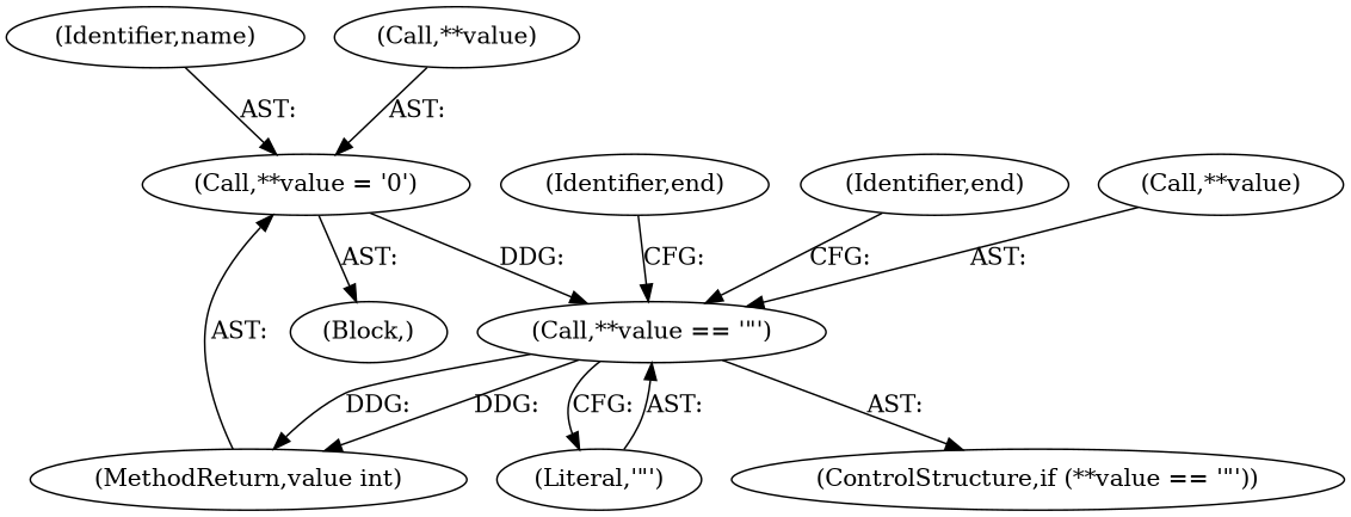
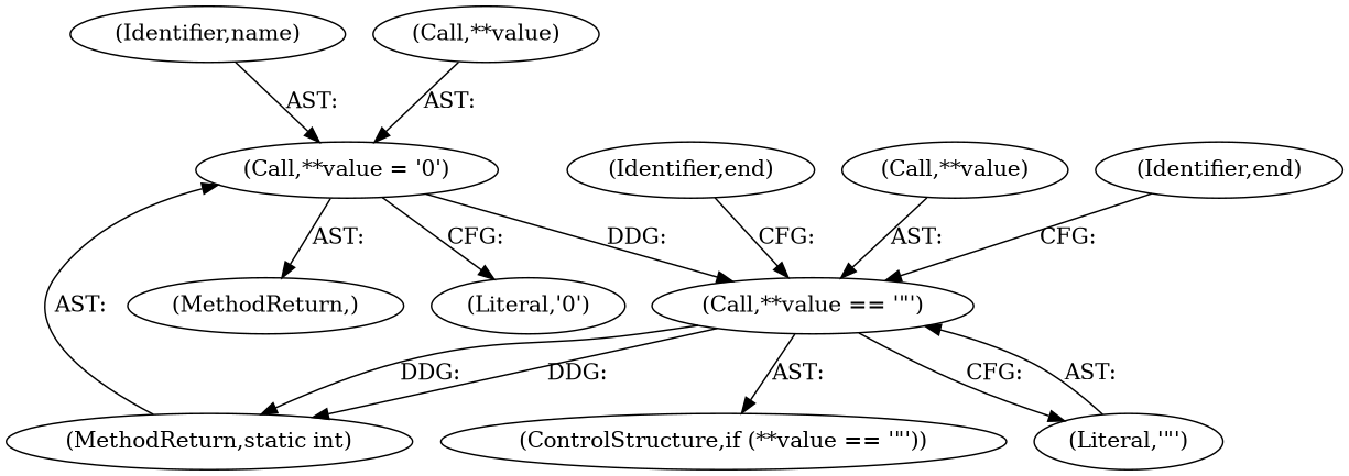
  digraph {
    n1 [label="(Call,**value = '\0')"]
    n2 [label="(Call,**value == '\"')"]
-   n4 [label="(Block,)"]
+   n3 [label="(Literal,'\0')"]
+   n4 [label="(MethodReturn,)"]
    n5 [label="(ControlStructure,if (**value == '\"'))"]
-   n6 [label="(MethodReturn,value int)"]
+   n6 [label="(MethodReturn,static int)"]
    n7 [label="(Literal,'\"')"]
    n8 [label="(Identifier,name)"]
    n9 [label="(Identifier,end)"]
    n10 [label="(Call,**value)"]
    n11 [label="(Call,**value)"]
    n12 [label="(Identifier,end)"]
    n1 -> n2 [label="DDG: "]
+   n1 -> n3 [label="CFG: "]
    n1 -> n4 [label="AST: "]
    n2 -> n5 [label="AST: "]
    n2 -> n6 [label="DDG: "]
    n2 -> n6 [label="DDG: "]
    n2 -> n7 [label="CFG: "]
    n6 -> n1 [label="AST: "]
    n7 -> n2 [label="AST: "]
    n8 -> n1 [label="AST: "]
    n9 -> n2 [label="CFG: "]
    n10 -> n2 [label="AST: "]
    n11 -> n1 [label="AST: "]
    n12 -> n2 [label="CFG: "]
  }
